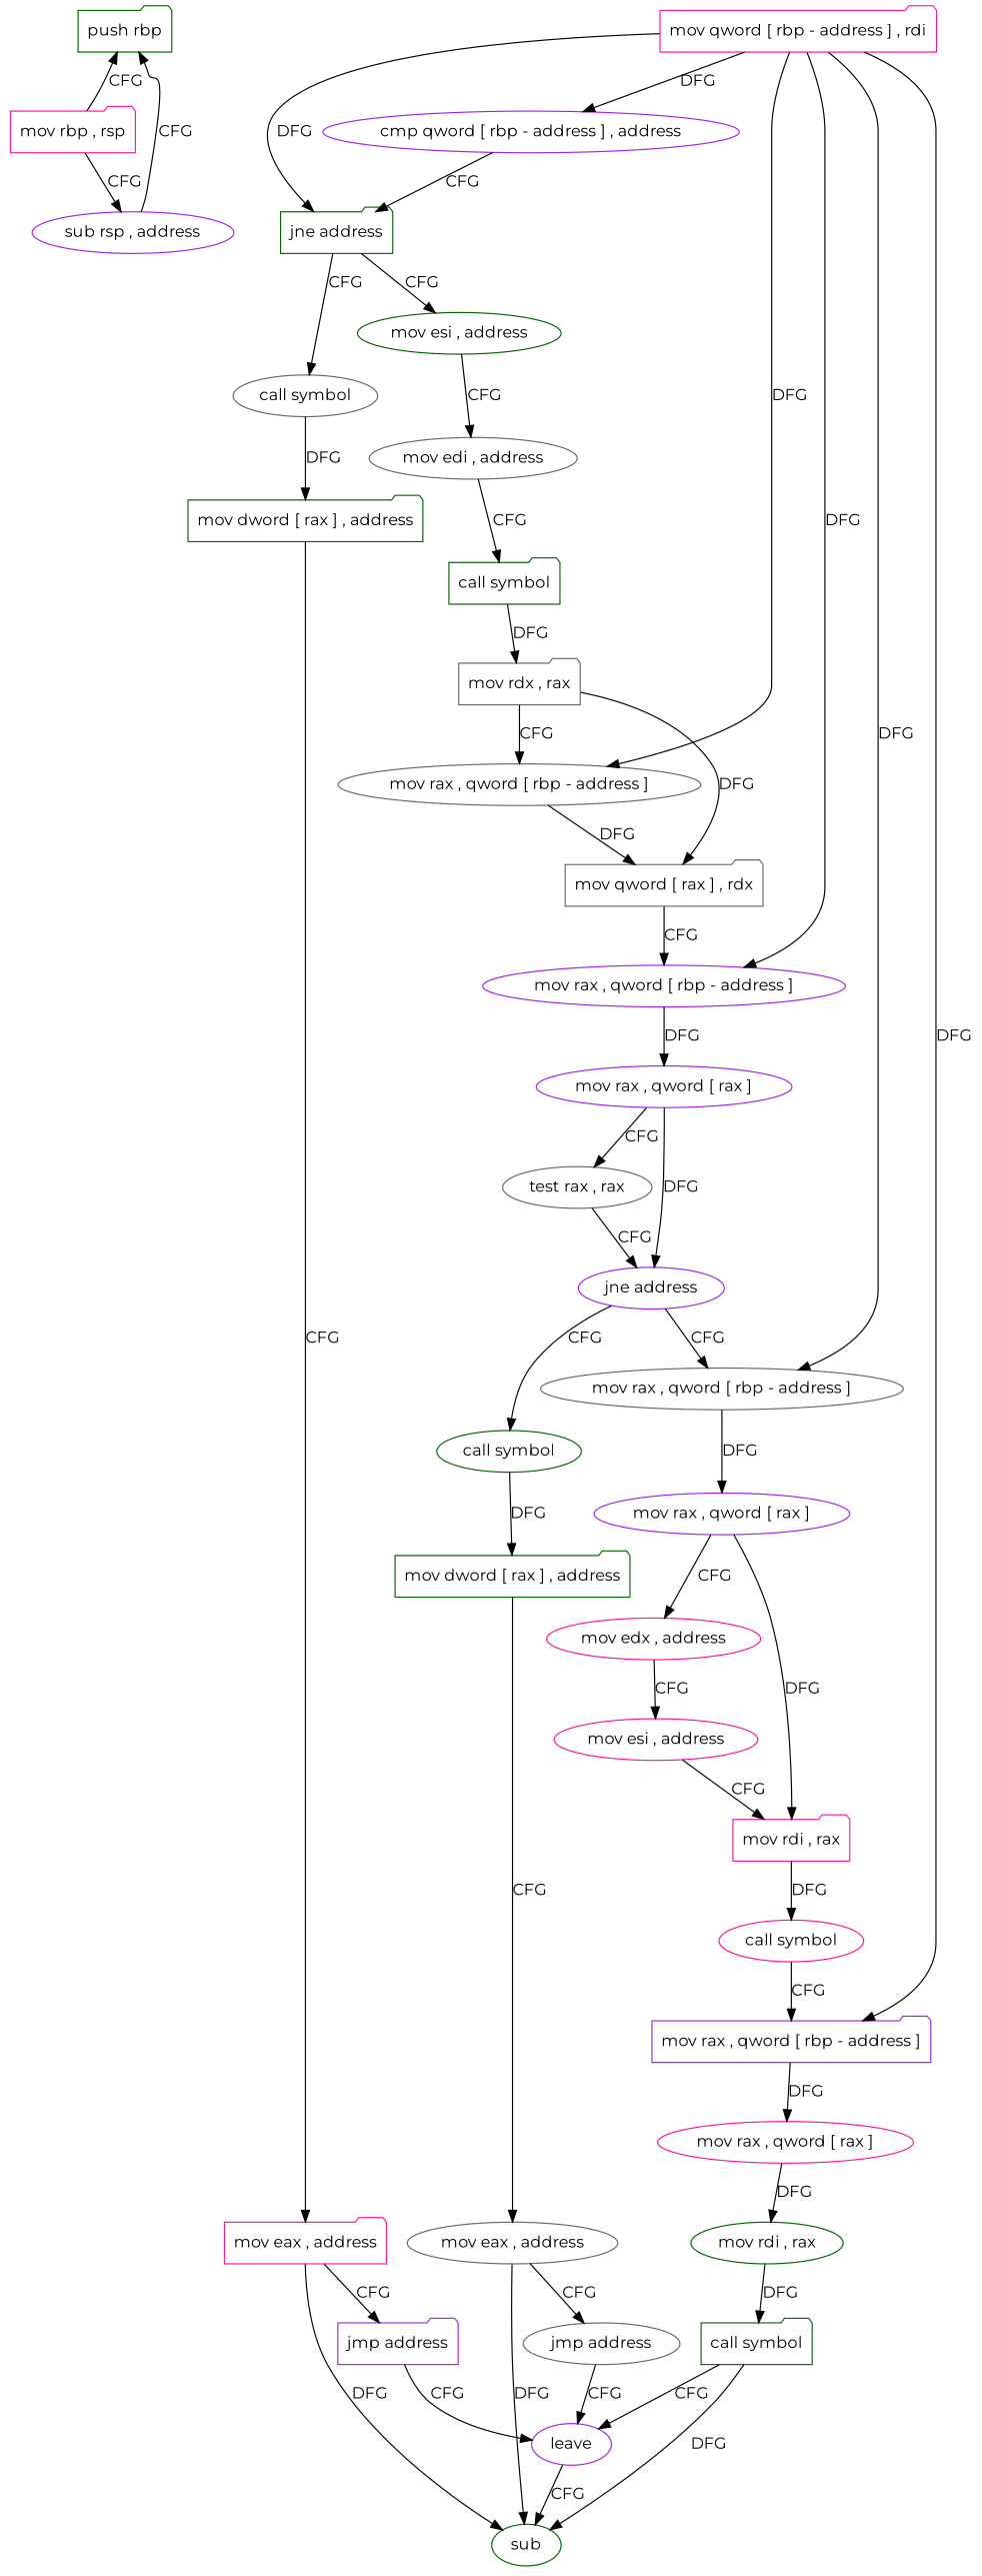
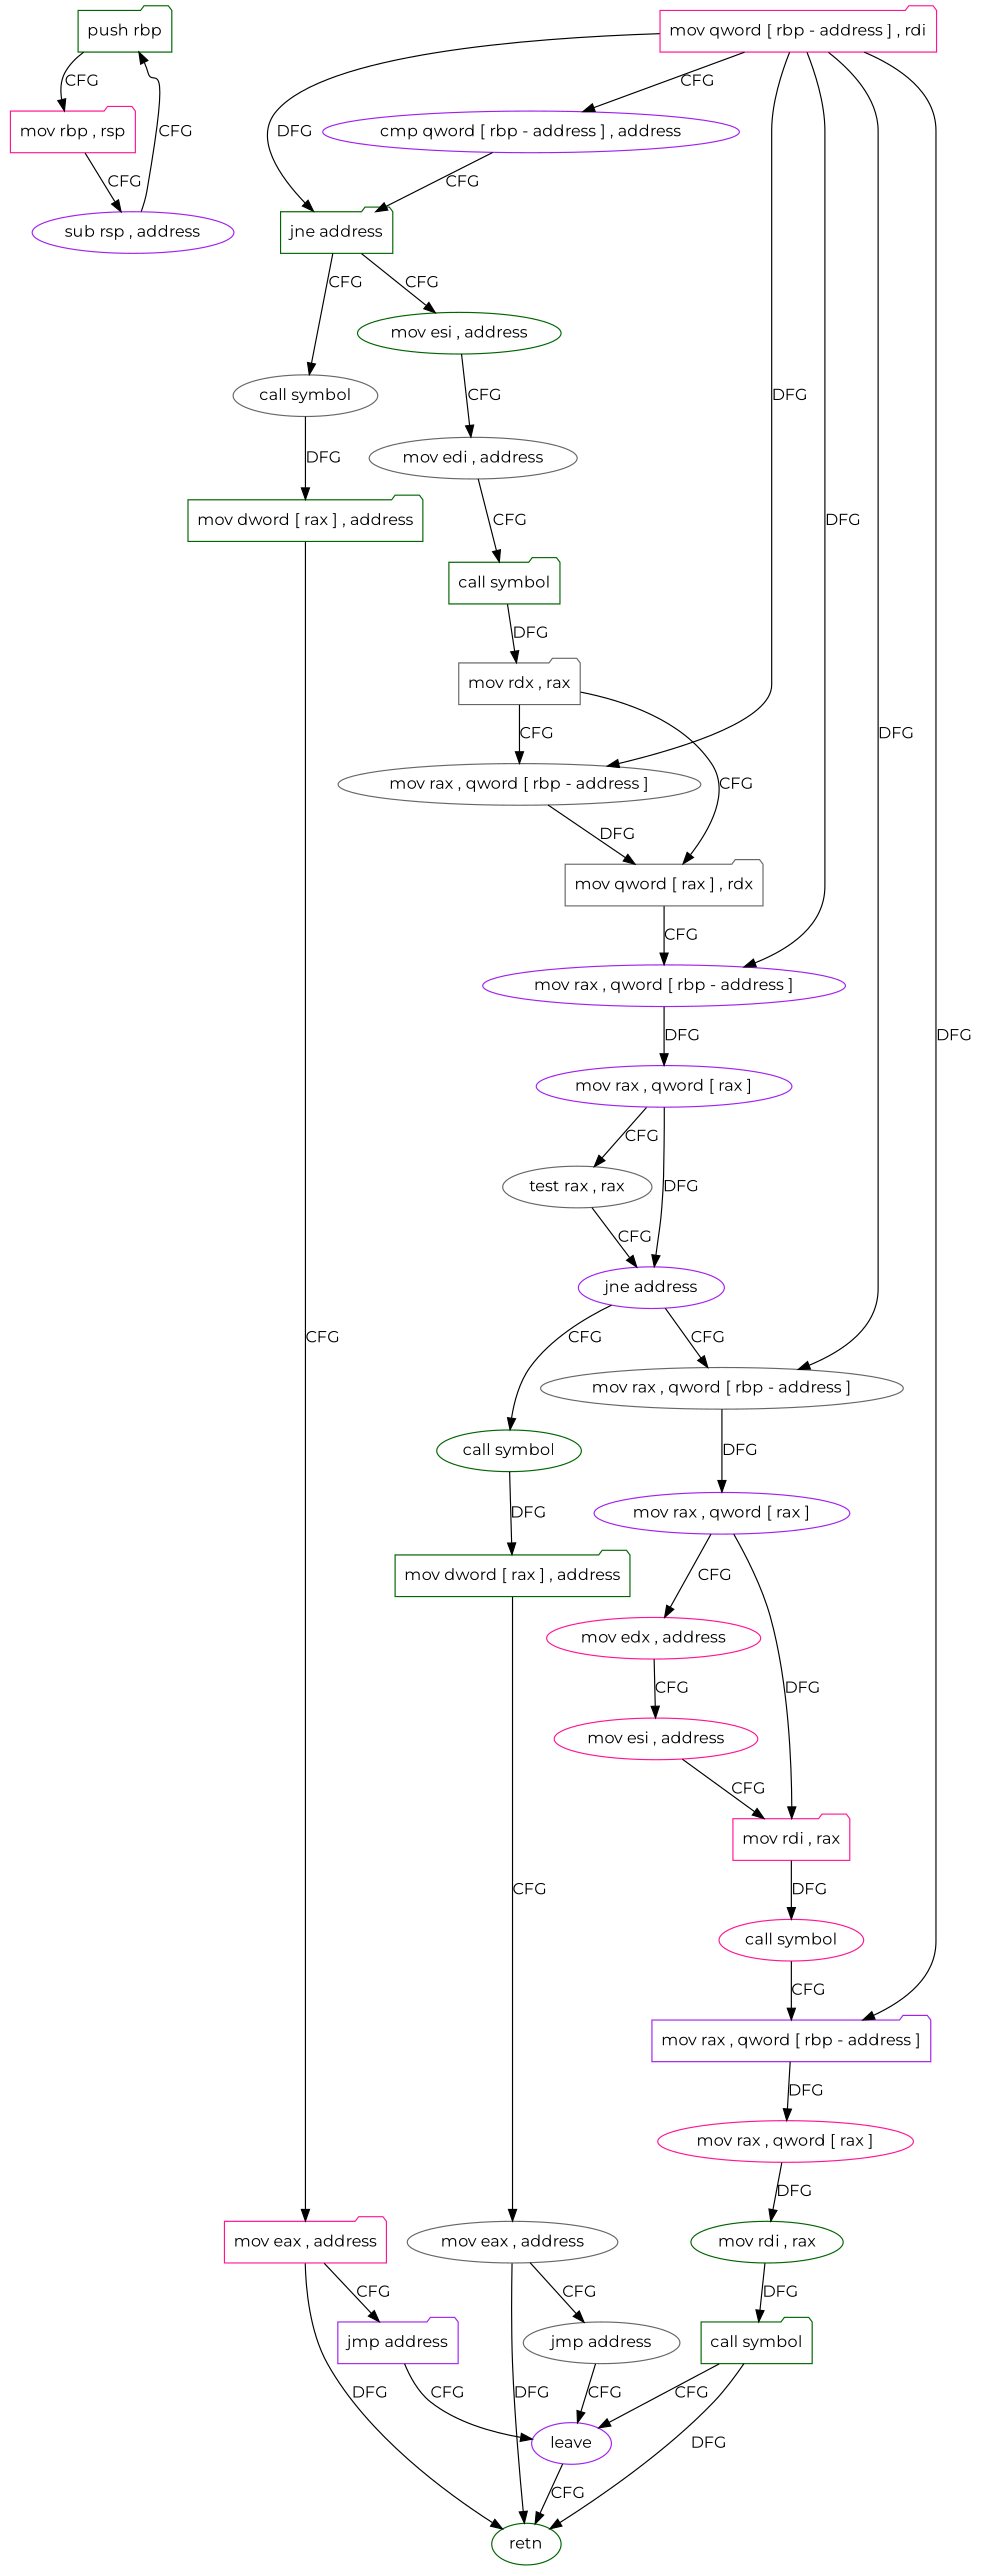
  digraph {
    fontname=Montserrat
    node [color=darkgreen fontname=Montserrat shape=ellipse]
    edge [fontname=Montserrat]
    n1 [label="push rbp" shape=folder]
    n2 [color=deeppink label="mov rbp , rsp" shape=folder]
    n3 [color=purple label="sub rsp , address"]
    n4 [color=deeppink label="mov qword [ rbp - address ] , rdi" shape=folder]
    n5 [color=purple label="cmp qword [ rbp - address ] , address"]
    n6 [label="jne address" shape=folder]
    n7 [color=gray40 label="mov rax , qword [ rbp - address ]"]
    n8 [color=purple label="mov rax , qword [ rbp - address ]"]
    n9 [color=gray40 label="mov rax , qword [ rbp - address ]"]
    n10 [color=purple label="mov rax , qword [ rbp - address ]" shape=folder]
    n11 [label="mov esi , address"]
    n12 [color=gray40 label="call symbol"]
    n13 [color=gray40 label="mov qword [ rax ] , rdx" shape=folder]
    n14 [color=purple label="mov rax , qword [ rax ]"]
    n15 [color=purple label="mov rax , qword [ rax ]"]
    n16 [color=deeppink label="mov rax , qword [ rax ]"]
    n17 [color=gray40 label="mov edi , address"]
    n18 [label="mov dword [ rax ] , address" shape=folder]
    n19 [label="call symbol" shape=folder]
    n20 [color=deeppink label="mov eax , address" shape=folder]
    n21 [color=gray40 label="mov rdx , rax" shape=folder]
    n22 [color=gray40 label="test rax , rax"]
    n23 [color=purple label="jne address"]
    n24 [label="call symbol"]
    n25 [label="mov dword [ rax ] , address" shape=folder]
    n26 [color=deeppink label="mov edx , address"]
    n27 [color=deeppink label="mov rdi , rax" shape=folder]
    n28 [color=gray40 label="mov eax , address"]
    n29 [color=purple label="jmp address" shape=folder]
-   n30 [label=sub]
+   n30 [label=retn]
    n31 [color=purple label=leave]
    n32 [color=deeppink label="mov esi , address"]
    n33 [color=deeppink label="call symbol"]
    n34 [label="mov rdi , rax"]
    n35 [label="call symbol" shape=folder]
    n36 [color=gray40 label="jmp address"]
-   n2 -> n1 [label=CFG]
+   n1 -> n2 [label=CFG]
    n2 -> n3 [label=CFG]
    n3 -> n1 [label=CFG]
-   n4 -> n5 [label=DFG]
+   n4 -> n5 [label=CFG]
    n4 -> n6 [label=DFG]
    n4 -> n7 [label=DFG]
    n4 -> n8 [label=DFG]
    n4 -> n9 [label=DFG]
    n4 -> n10 [label=DFG]
    n5 -> n6 [label=CFG]
    n6 -> n11 [label=CFG]
    n6 -> n12 [label=CFG]
    n7 -> n13 [label=DFG]
    n8 -> n14 [label=DFG]
    n9 -> n15 [label=DFG]
    n10 -> n16 [label=DFG]
    n11 -> n17 [label=CFG]
    n12 -> n18 [label=DFG]
    n13 -> n8 [label=CFG]
    n14 -> n22 [label=CFG]
    n14 -> n23 [label=DFG]
    n15 -> n26 [label=CFG]
    n15 -> n27 [label=DFG]
    n16 -> n34 [label=DFG]
    n17 -> n19 [label=CFG]
    n18 -> n20 [label=CFG]
    n19 -> n21 [label=DFG]
    n20 -> n29 [label=CFG]
    n20 -> n30 [label=DFG]
    n21 -> n7 [label=CFG]
-   n21 -> n13 [label=DFG]
+   n21 -> n13 [label=CFG]
    n22 -> n23 [label=CFG]
    n23 -> n9 [label=CFG]
    n23 -> n24 [label=CFG]
    n24 -> n25 [label=DFG]
    n25 -> n28 [label=CFG]
    n26 -> n32 [label=CFG]
    n27 -> n33 [label=DFG]
    n28 -> n30 [label=DFG]
    n28 -> n36 [label=CFG]
    n29 -> n31 [label=CFG]
    n31 -> n30 [label=CFG]
    n32 -> n27 [label=CFG]
    n33 -> n10 [label=CFG]
    n34 -> n35 [label=DFG]
    n35 -> n30 [label=DFG]
    n35 -> n31 [label=CFG]
    n36 -> n31 [label=CFG]
  }
